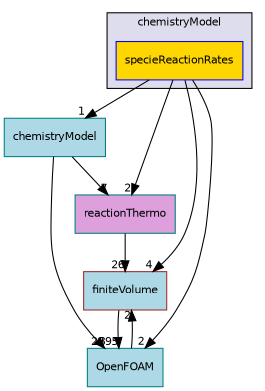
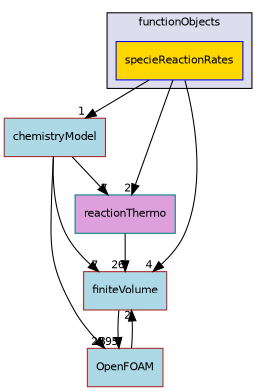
  digraph {
    compound=true
    node [color=brown fillcolor=lightblue fontname=Helvetica fontsize=10 shape=box style=filled]
    edge [headlabel=2 labeldistance=1.5 labelfontname=Helvetica labelfontsize=10]
    n1 [color=blue fillcolor=gold label=specieReactionRates pencolor=black]
    n2 [label=finiteVolume]
-   n3 [color=teal label=chemistryModel]
-   n4 [color=teal label=OpenFOAM]
+   n3 [label=chemistryModel]
+   n4 [label=OpenFOAM]
    n5 [color=teal fillcolor=plum label=reactionThermo]
    subgraph cluster_1 {
      bgcolor="#ddddee"
      fontname=Helvetica
      fontsize=10
-     label=chemistryModel
+     label=functionObjects
      pencolor=black
      n1
    }
    n1 -> n2 [headlabel=4]
    n1 -> n3 [headlabel=1]
-   n1 -> n4
    n1 -> n5
    n2 -> n4 [headlabel=895]
+   n3 -> n2 [headlabel=7]
    n3 -> n4 [headlabel=28]
    n3 -> n5 [headlabel=7]
    n4 -> n2
    n5 -> n2 [headlabel=26]
  }
